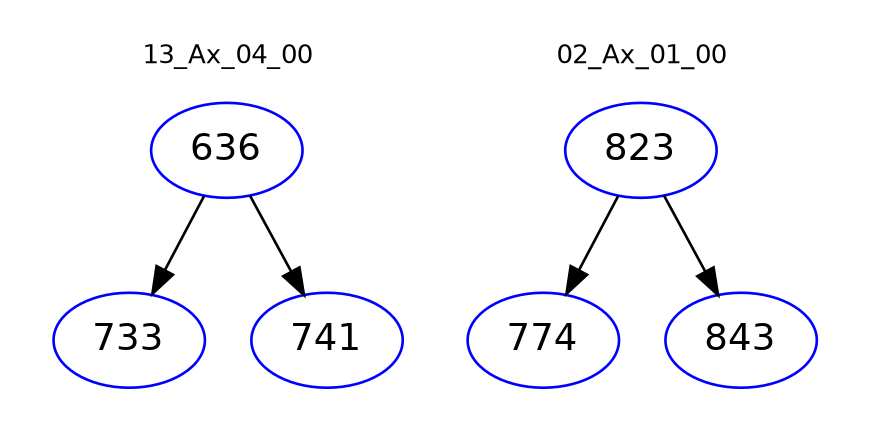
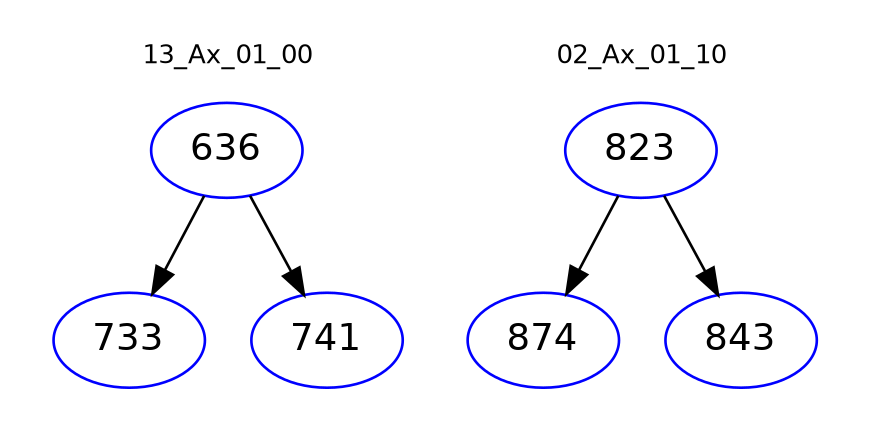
  digraph {
    fontname="DejaVu Sans"
    node [color=blue fontname="DejaVu Sans"]
    edge [color=black fontname="DejaVu Sans"]
    n1 [label=636]
    n2 [label=733]
    n3 [label=741]
    n4 [label=823]
-   n5 [label=774]
+   n5 [label=874]
    n6 [label=843]
    subgraph cluster_1 {
      color=white
      fontsize=10
-     label="13_Ax_04_00"
+     label="13_Ax_01_00"
      n1
      n2
      n3
    }
    subgraph cluster_2 {
      color=white
      fontsize=10
-     label="02_Ax_01_00"
+     label="02_Ax_01_10"
      n4
      n5
      n6
    }
    n1 -> n2
    n1 -> n3
    n4 -> n5
    n4 -> n6
  }
